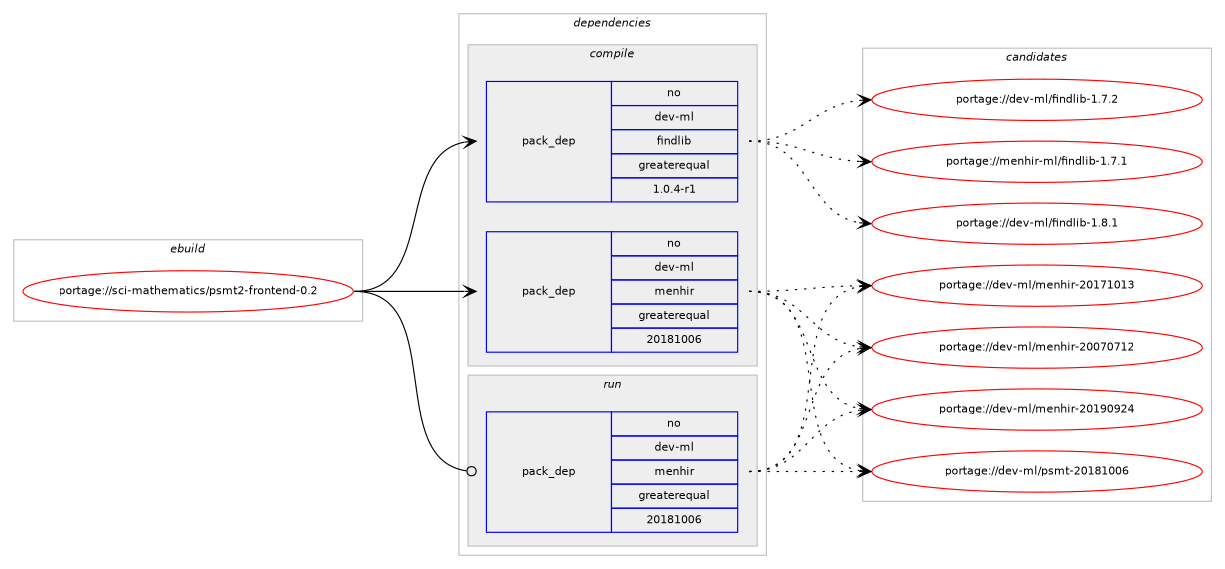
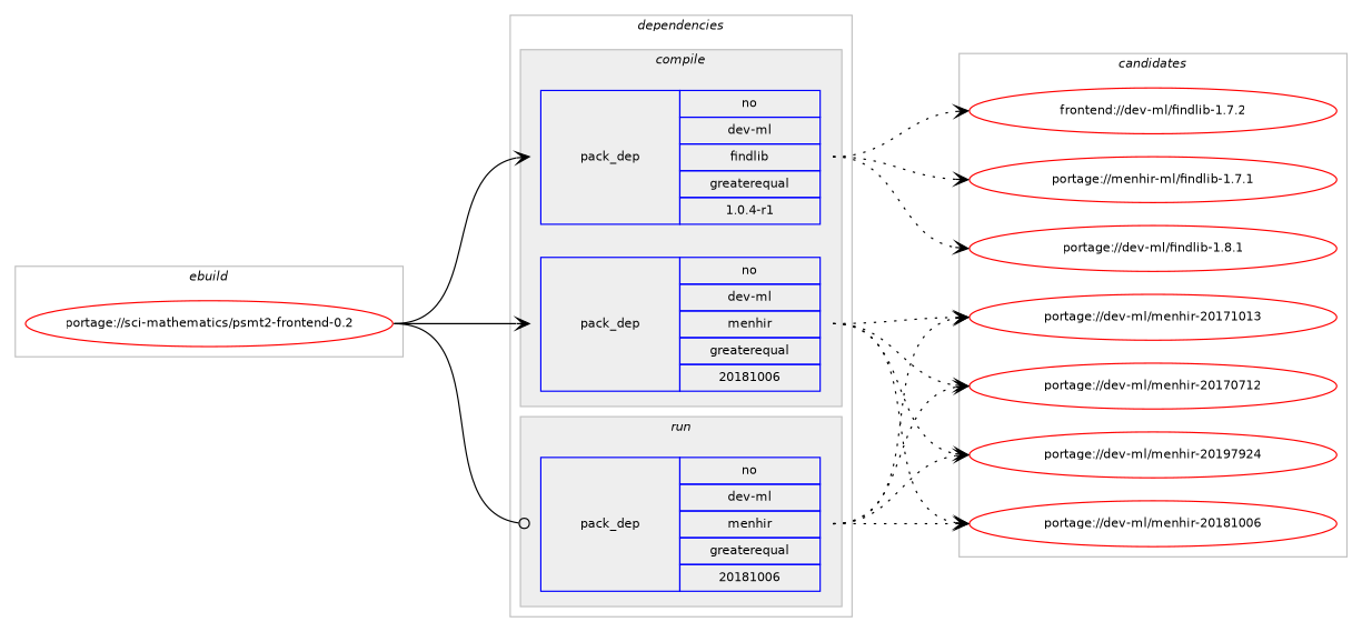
  digraph {
    compound=true
    concentrate=true
    fontname=Helvetica
    fontsize=10
    newrank=true
    rankdir=LR
    ranksep=1.5
    node [color=red fontname=Helvetica fontsize=10]
    edge [arrowhead=vee headport=w style=dotted tailport=e weight=100]
    n1 [label="portage://sci-mathematics/psmt2-frontend-0.2" width=4]
    n2 [color=blue label=<<TABLE BORDER="0" CELLBORDER="1" CELLSPACING="0" CELLPADDING="4" WIDTH="220"><TR><TD ROWSPAN="6" CELLPADDING="30">pack_dep</TD></TR><TR><TD WIDTH="110">no</TD></TR><TR><TD>dev-ml</TD></TR><TR><TD>findlib</TD></TR><TR><TD>greaterequal</TD></TR><TR><TD>1.0.4-r1</TD></TR></TABLE>> shape=none]
    n3 [color=blue label=<<TABLE BORDER="0" CELLBORDER="1" CELLSPACING="0" CELLPADDING="4" WIDTH="220"><TR><TD ROWSPAN="6" CELLPADDING="30">pack_dep</TD></TR><TR><TD WIDTH="110">no</TD></TR><TR><TD>dev-ml</TD></TR><TR><TD>menhir</TD></TR><TR><TD>greaterequal</TD></TR><TR><TD>20181006</TD></TR></TABLE>> shape=none]
    n4 [color=blue label=<<TABLE BORDER="0" CELLBORDER="1" CELLSPACING="0" CELLPADDING="4" WIDTH="220"><TR><TD ROWSPAN="6" CELLPADDING="30">pack_dep</TD></TR><TR><TD WIDTH="110">no</TD></TR><TR><TD>dev-ml</TD></TR><TR><TD>menhir</TD></TR><TR><TD>greaterequal</TD></TR><TR><TD>20181006</TD></TR></TABLE>> shape=none]
    n5 [label="portage://dev-ml/findlib-1.8.1" width=4]
-   n6 [label="portage://dev-ml/findlib-1.7.2" width=4]
+   n6 [label="frontend://dev-ml/findlib-1.7.2" width=4]
    n7 [label="portage://menhir-ml/findlib-1.7.1" width=4]
-   n8 [label="portage://dev-ml/menhir-20190924" width=4]
-   n9 [label="portage://dev-ml/psmt-20181006" width=4]
+   n8 [label="portage://dev-ml/menhir-20197924" width=4]
+   n9 [label="portage://dev-ml/menhir-20181006" width=4]
    n10 [label="portage://dev-ml/menhir-20171013" width=4]
-   n11 [label="portage://dev-ml/menhir-20070712" width=4]
+   n11 [label="portage://dev-ml/menhir-20170712" width=4]
    subgraph cluster_1 {
      color=gray
      label=<<i>ebuild</i>>
      rank=same
      n1
    }
    subgraph cluster_2 {
      color=gray
      label=<<i>dependencies</i>>
      subgraph cluster_3 {
        color=gray
        fillcolor="#eeeeee"
        label=<<i>compile</i>>
        style=filled
        subgraph sub_4 {
          color=gray
          fillcolor="#eeeeee"
          label=<<i>compile</i>>
          style=filled
          n2
        }
        subgraph sub_5 {
          color=gray
          fillcolor="#eeeeee"
          label=<<i>compile</i>>
          style=filled
          n3
        }
      }
      subgraph cluster_6 {
        color=gray
        fillcolor="#eeeeee"
        label=<<i>compile and run</i>>
        style=filled
      }
      subgraph cluster_7 {
        color=gray
        fillcolor="#eeeeee"
        label=<<i>run</i>>
        style=filled
        subgraph sub_8 {
          color=gray
          fillcolor="#eeeeee"
          label=<<i>run</i>>
          style=filled
          n4
        }
      }
    }
    subgraph cluster_9 {
      color=gray
      label=<<i>candidates</i>>
      rank=same
      subgraph sub_10 {
        color=black
        label=<<i>candidates</i>>
        nodesep=1
        rank=same
        n5
        n6
        n7
      }
      subgraph sub_11 {
        color=black
        label=<<i>candidates</i>>
        nodesep=1
        rank=same
        n8
        n9
        n10
        n11
      }
      subgraph sub_12 {
        color=black
        label=<<i>candidates</i>>
        nodesep=1
        rank=same
        n8
        n9
        n10
        n11
      }
    }
    n1 -> n2 [style=solid weight=20]
    n1 -> n3 [style=solid weight=20]
    n1 -> n4 [arrowhead=odot style=solid weight=20]
    n2 -> n5
    n2 -> n6
    n2 -> n7
    n3 -> n8
    n3 -> n9
    n3 -> n10
    n3 -> n11
    n4 -> n8
    n4 -> n9
    n4 -> n10
    n4 -> n11
  }
